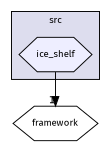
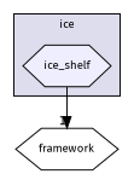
  digraph {
    compound=true
    fontname="Fira Sans"
    node [fontname="Fira Sans" fontsize=10 shape=hexagon]
    n1 [fillcolor="#eeeeff" label=ice_shelf pencolor=black style=filled]
    n2 [label=framework]
    subgraph cluster_1 {
      bgcolor="#ddddee"
      fontsize=10
-     label=src
+     label=ice
      pencolor=black
      n1
    }
    n1 -> n2 [headlabel=1 labeldistance=1.5 labelfontname=Helvetica labelfontsize=10 fontname="Fira Sans"]
  }
